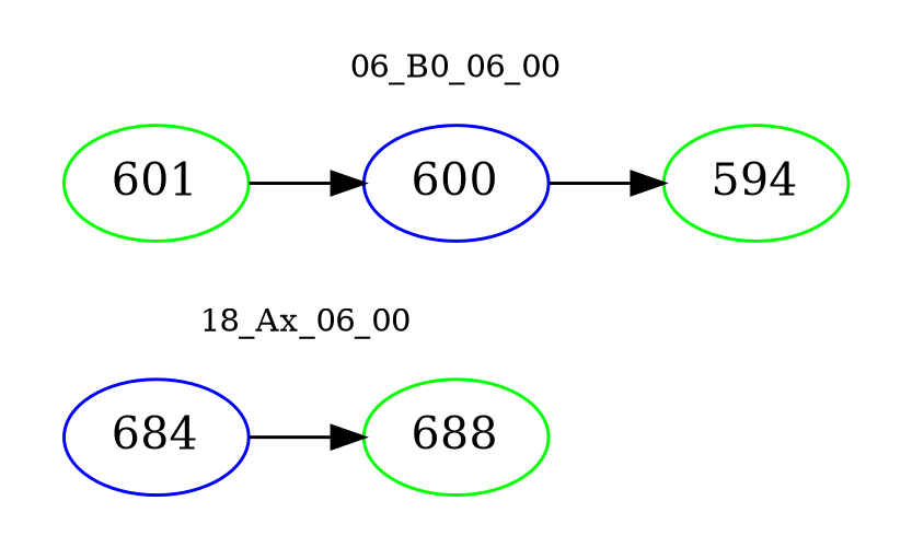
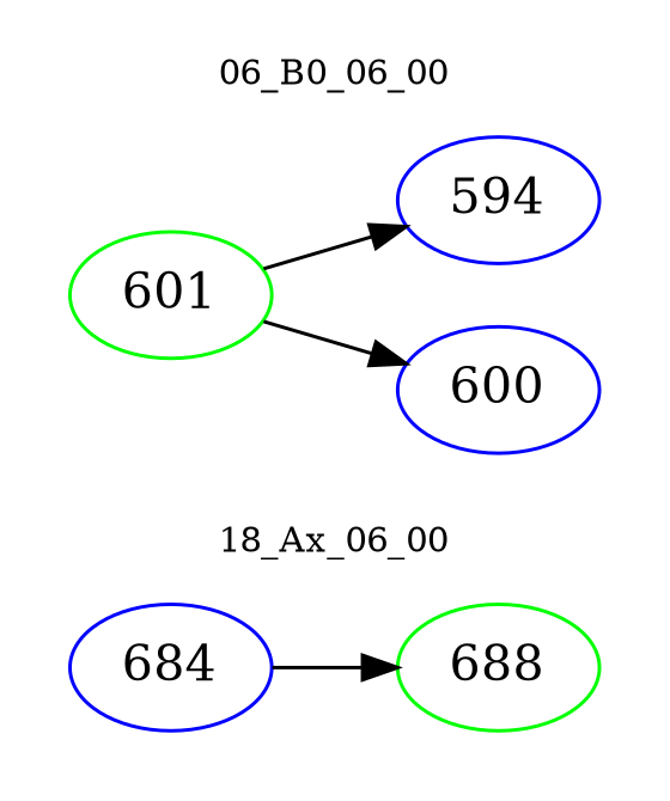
  digraph {
    rankdir=LR
    node [color=green]
    edge [color=black]
    n1 [color=blue label=684]
    n2 [label=688]
    n3 [color=blue label=600]
-   n4 [label=594]
+   n4 [color=blue label=594]
    n5 [label=601]
    subgraph cluster_1 {
      color=white
      fontsize=10
      label="18_Ax_06_00"
      n1
      n2
    }
    subgraph cluster_2 {
      color=white
      fontsize=10
      label="06_B0_06_00"
      n3
      n4
      n5
    }
    n1 -> n2
-   n3 -> n4
+   n5 -> n4
    n5 -> n3
  }
